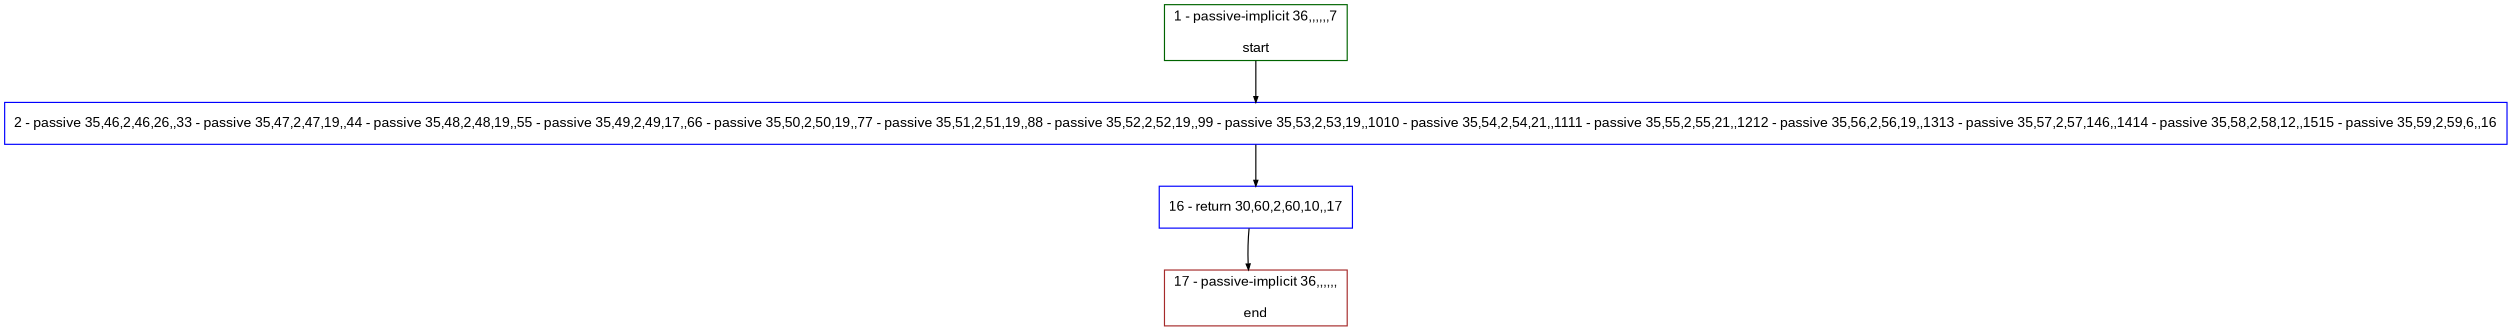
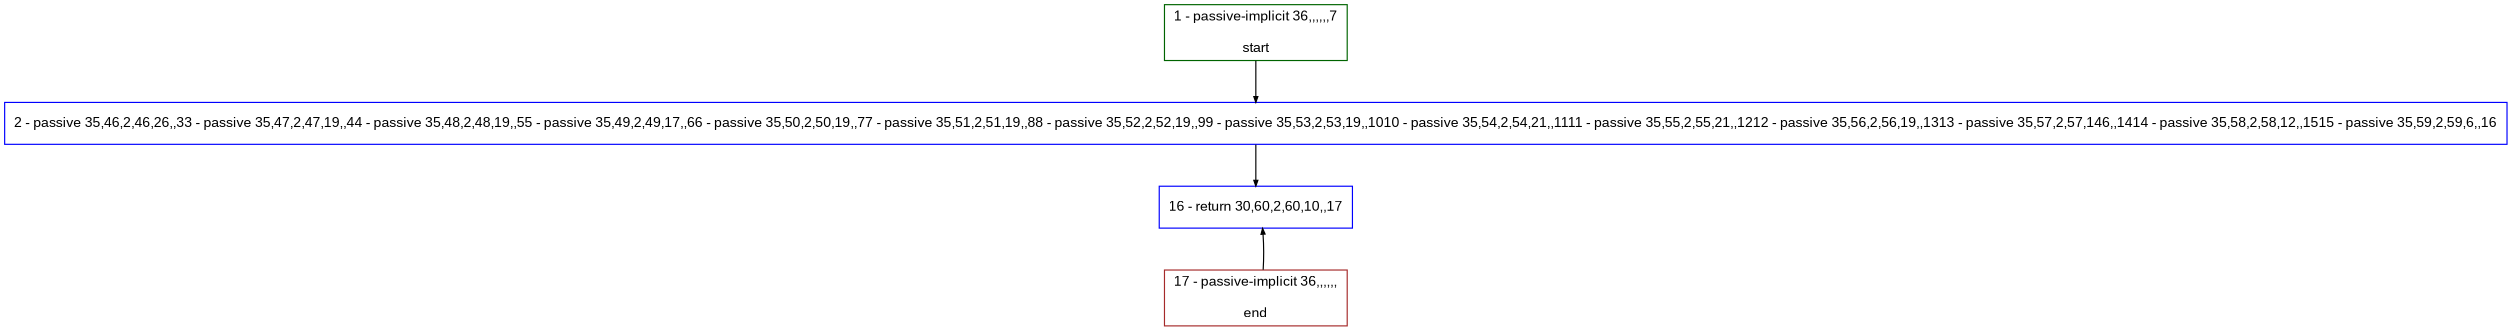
  digraph {
    bgcolor=white
    compound=true
    fillcolor="#FFFFCC"
    fontname=Arial
    fontsize=12
    pack=true
    packmode=clust
    style="rounded,filled"
    node [color="#0000ff" compound=true fillcolor="#ffffff" fixedsize=false fontname=Arial fontsize=12 node_initialized=no shape=box style=filled]
    edge [arrowhead=normal arrowsize=0.5 arrowtail=none color="#000000" compound=true dir=forward fontcolor=black fontname=Arial fontsize=12]
    n1 [label="2 - passive 35,46,2,46,26,,33 - passive 35,47,2,47,19,,44 - passive 35,48,2,48,19,,55 - passive 35,49,2,49,17,,66 - passive 35,50,2,50,19,,77 - passive 35,51,2,51,19,,88 - passive 35,52,2,52,19,,99 - passive 35,53,2,53,19,,1010 - passive 35,54,2,54,21,,1111 - passive 35,55,2,55,21,,1212 - passive 35,56,2,56,19,,1313 - passive 35,57,2,57,146,,1414 - passive 35,58,2,58,12,,1515 - passive 35,59,2,59,6,,16"]
    n2 [label="16 - return 30,60,2,60,10,,17"]
    n3 [color="#a52a2a" label="17 - passive-implicit 36,,,,,,\n\nend"]
    n4 [color="#006400" label="1 - passive-implicit 36,,,,,,7\n\nstart"]
    n1 -> n2
-   n2 -> n3
+   n3 -> n2
    n4 -> n1
  }
